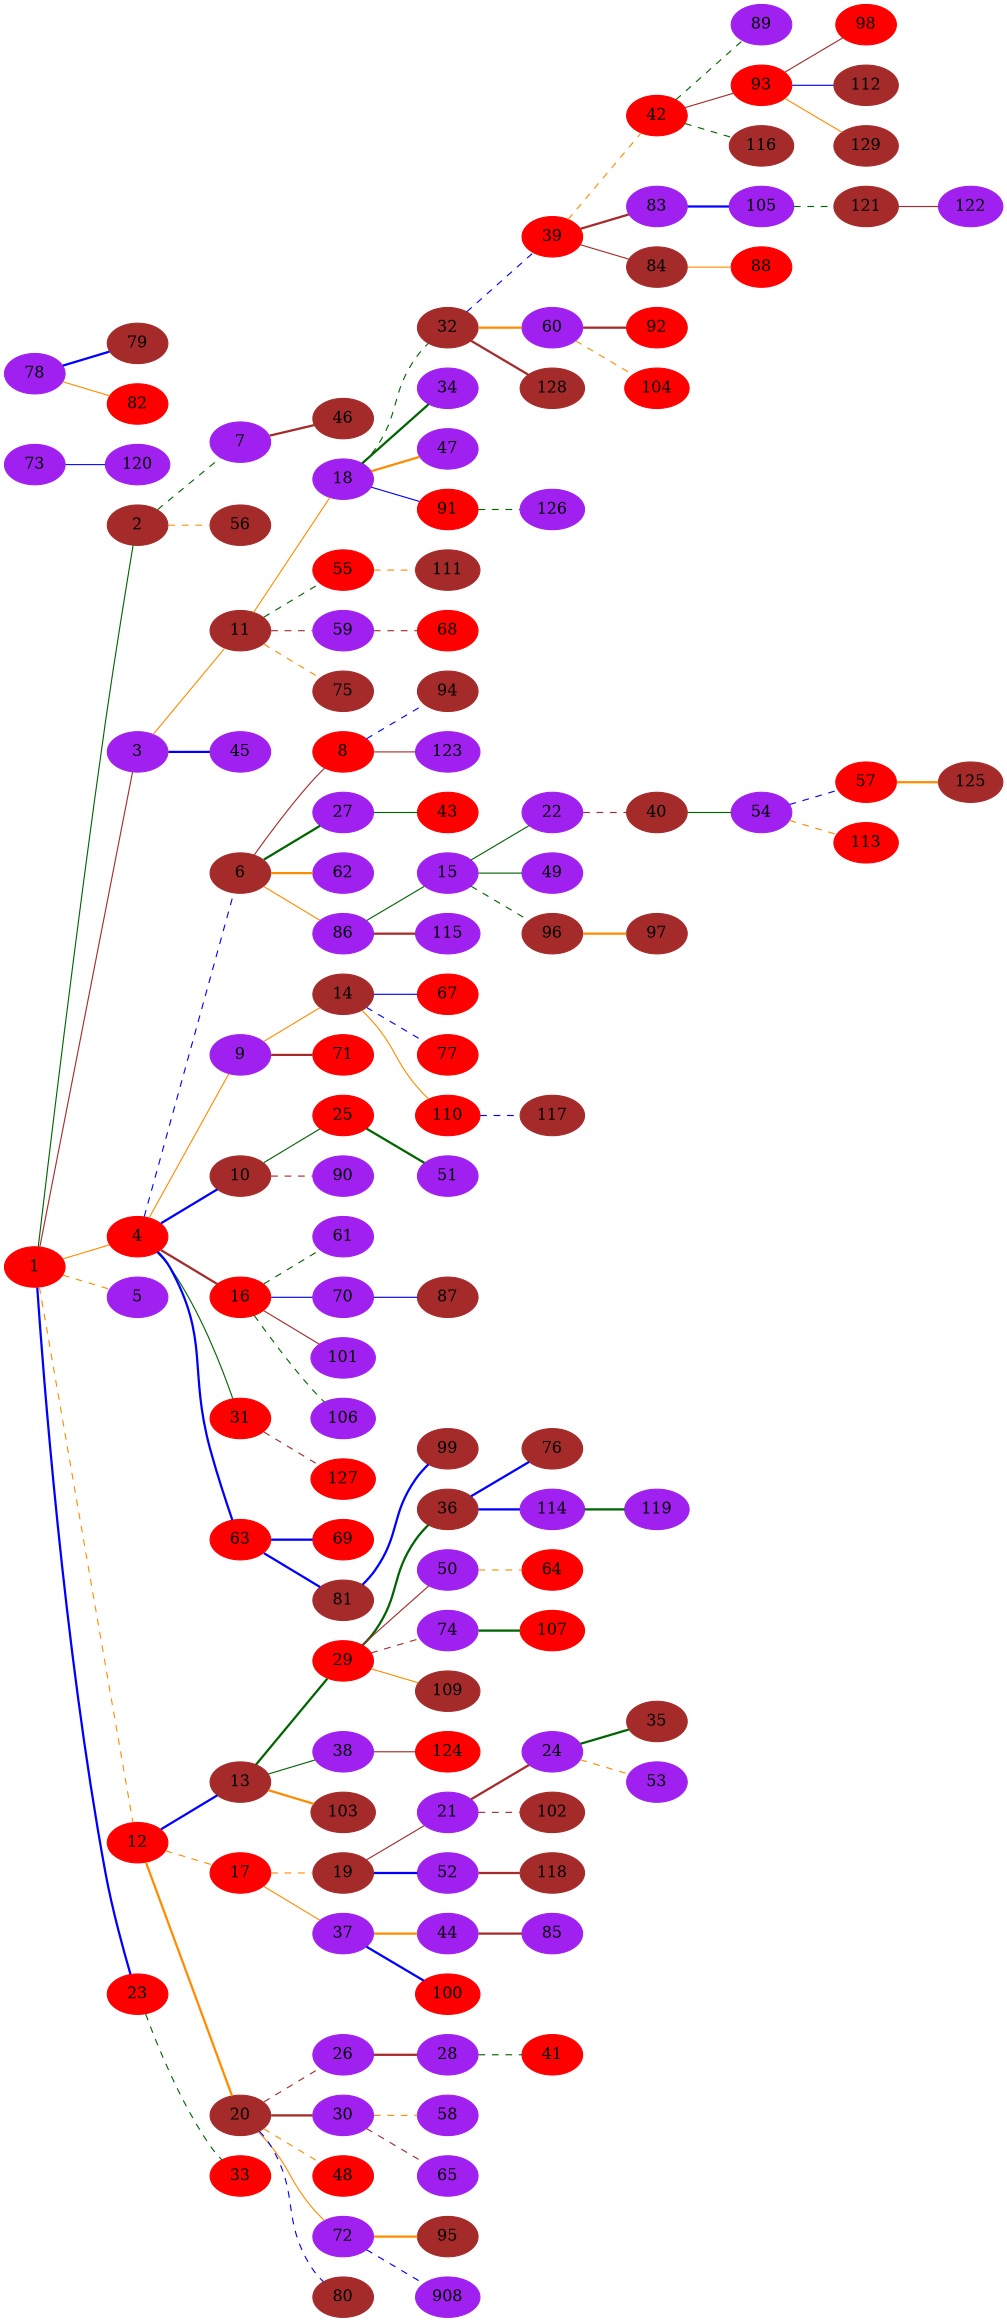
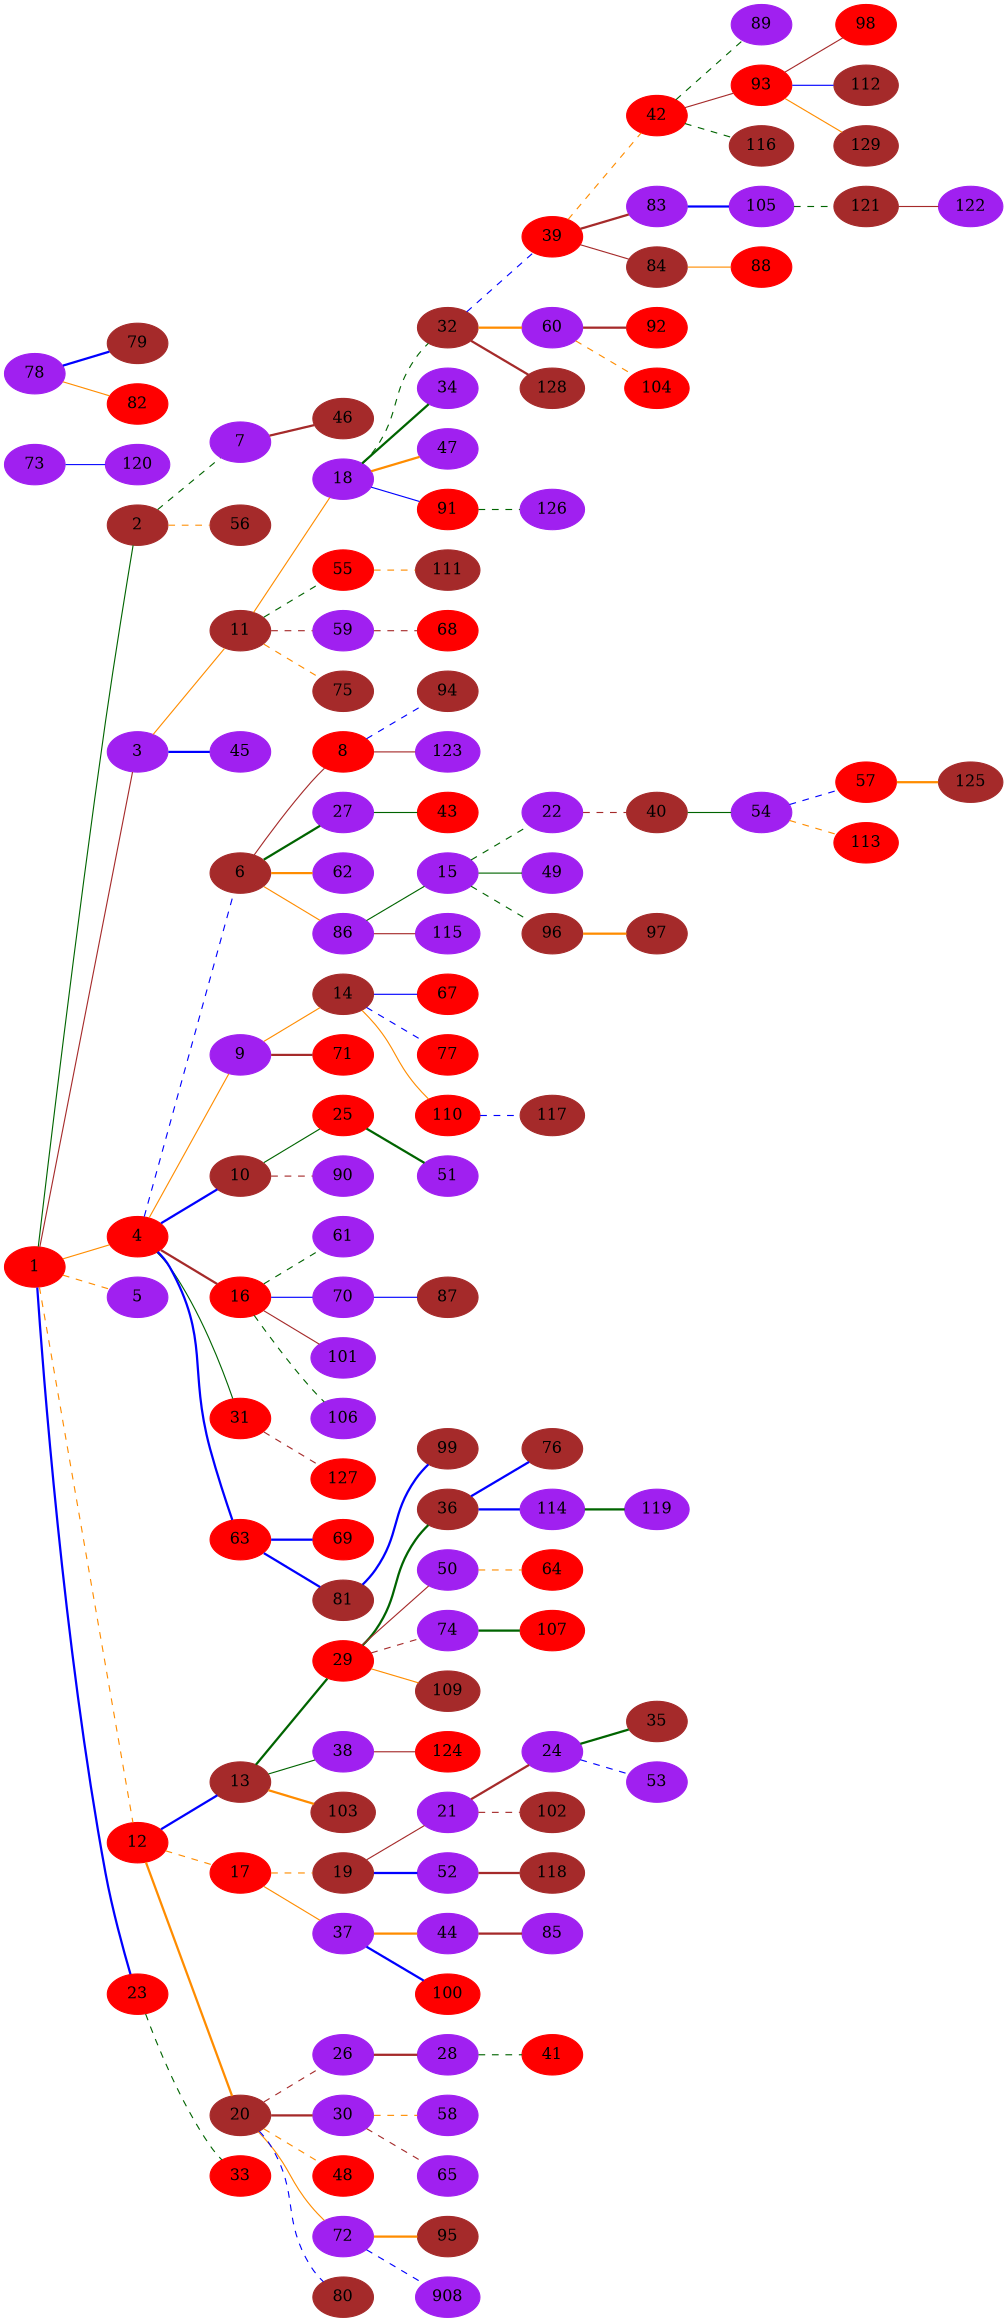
  graph {
    rankdir=LR
    node [color=purple style=filled]
    edge [color=darkorange style=dashed]
    1 [color=red]
    2 [color=brown]
    3
    4 [color=red]
    5
    12 [color=red]
    23 [color=red]
    7
    56 [color=brown]
    11 [color=brown]
    45
    6 [color=brown]
    9
    10 [color=brown]
    16 [color=red]
    31 [color=red]
    63 [color=red]
    13 [color=brown]
    17 [color=red]
    20 [color=brown]
    33 [color=red]
    46 [color=brown]
    18
    55 [color=red]
    59
    75 [color=brown]
    8 [color=red]
    27
    62
    86
    14 [color=brown]
    71 [color=red]
    25 [color=red]
    90
    61
    70
    101
    106
    127 [color=red]
    69 [color=red]
    81 [color=brown]
    94 [color=brown]
    123
    43 [color=red]
    15
    115
    67 [color=red]
    77 [color=red]
    110 [color=red]
    22
    49
    96 [color=brown]
    51
    32 [color=brown]
    34
    47
    91 [color=red]
    111 [color=brown]
    68 [color=red]
    29 [color=red]
    38
    103 [color=brown]
    19 [color=brown]
    37
    26
    30
    48 [color=red]
    72
    80 [color=brown]
    36 [color=brown]
    50
    74
    109 [color=brown]
    124 [color=red]
    117 [color=brown]
    40 [color=brown]
    97 [color=brown]
    87 [color=brown]
    21
    52
    44
    100 [color=red]
    39 [color=red]
    60
    128 [color=brown]
    126
    24
    102 [color=brown]
    118 [color=brown]
    28
    58
    65
    95 [color=brown]
    n94 [label=908]
    35 [color=brown]
    53
    54
    41 [color=red]
    76 [color=brown]
    114
    64 [color=red]
    107 [color=red]
    42 [color=red]
    83
    84 [color=brown]
    92 [color=red]
    104 [color=red]
    119
    85
    89
    93 [color=red]
    116 [color=brown]
    105
    88 [color=red]
    57 [color=red]
    113 [color=red]
    98 [color=red]
    112 [color=brown]
    129 [color=brown]
    125 [color=brown]
    99 [color=brown]
    73
    120
    79 [color=brown]
    78
    82 [color=red]
    121 [color=brown]
    122
    1 -- 2 [color=darkgreen style=solid]
    1 -- 3 [color=brown style=solid]
    1 -- 4 [style=solid]
    1 -- 5
    1 -- 12
    1 -- 23 [color=blue style=bold]
    2 -- 7 [color=darkgreen]
    2 -- 56
    3 -- 11 [style=solid]
    3 -- 45 [color=blue style=bold]
    4 -- 6 [color=blue]
    4 -- 9 [style=solid]
    4 -- 10 [color=blue style=bold]
    4 -- 16 [color=brown style=bold]
    4 -- 31 [color=darkgreen style=solid]
    4 -- 63 [color=blue style=bold]
    12 -- 13 [color=blue style=bold]
    12 -- 17
    12 -- 20 [style=bold]
    23 -- 33 [color=darkgreen]
    7 -- 46 [color=brown style=bold]
    11 -- 18 [style=solid]
    11 -- 55 [color=darkgreen]
    11 -- 59 [color=brown]
    11 -- 75
    6 -- 8 [color=brown style=solid]
    6 -- 27 [color=darkgreen style=bold]
    6 -- 62 [style=bold]
    6 -- 86 [style=solid]
    9 -- 14 [style=solid]
    9 -- 71 [color=brown style=bold]
    10 -- 25 [color=darkgreen style=solid]
    10 -- 90 [color=brown]
    16 -- 61 [color=darkgreen]
    16 -- 70 [color=blue style=solid]
    16 -- 101 [color=brown style=solid]
    16 -- 106 [color=darkgreen]
    31 -- 127 [color=brown]
    63 -- 69 [color=blue style=bold]
    63 -- 81 [color=blue style=bold]
    13 -- 29 [color=darkgreen style=bold]
    13 -- 38 [color=darkgreen style=solid]
    13 -- 103 [style=bold]
    17 -- 19
    17 -- 37 [style=solid]
    20 -- 26 [color=brown]
    20 -- 30 [color=brown style=bold]
    20 -- 48
    20 -- 72 [style=solid]
    20 -- 80 [color=blue]
    18 -- 32 [color=darkgreen]
    18 -- 34 [color=darkgreen style=bold]
    18 -- 47 [style=bold]
    18 -- 91 [color=blue style=solid]
    55 -- 111
    59 -- 68 [color=brown]
    8 -- 94 [color=blue]
    8 -- 123 [color=brown style=solid]
    27 -- 43 [color=darkgreen style=solid]
    86 -- 15 [color=darkgreen style=solid]
-   86 -- 115 [color=brown style=bold]
+   86 -- 115 [color=brown style=solid]
    14 -- 67 [color=blue style=solid]
    14 -- 77 [color=blue]
    14 -- 110 [style=solid]
    25 -- 51 [color=darkgreen style=bold]
    70 -- 87 [color=blue style=solid]
    81 -- 99 [color=blue style=bold]
-   15 -- 22 [color=darkgreen style=solid]
+   15 -- 22 [color=darkgreen]
    15 -- 49 [color=darkgreen style=solid]
    15 -- 96 [color=darkgreen]
    110 -- 117 [color=blue]
    22 -- 40 [color=brown]
    96 -- 97 [style=bold]
    32 -- 39 [color=blue]
    32 -- 60 [style=bold]
    32 -- 128 [color=brown style=bold]
    91 -- 126 [color=darkgreen]
    29 -- 36 [color=darkgreen style=bold]
    29 -- 50 [color=brown style=solid]
    29 -- 74 [color=brown]
    29 -- 109 [style=solid]
    38 -- 124 [color=brown style=solid]
    19 -- 21 [color=brown style=solid]
    19 -- 52 [color=blue style=bold]
    37 -- 44 [style=bold]
    37 -- 100 [color=blue style=bold]
    26 -- 28 [color=brown style=bold]
    30 -- 58
    30 -- 65 [color=brown]
    72 -- 95 [style=bold]
    72 -- n94 [color=blue]
    36 -- 76 [color=blue style=bold]
    36 -- 114 [color=blue style=bold]
    50 -- 64
    74 -- 107 [color=darkgreen style=bold]
    40 -- 54 [color=darkgreen style=solid]
    21 -- 24 [color=brown style=bold]
    21 -- 102 [color=brown]
    52 -- 118 [color=brown style=bold]
    44 -- 85 [color=brown style=bold]
    39 -- 42
    39 -- 83 [color=brown style=bold]
    39 -- 84 [color=brown style=solid]
    60 -- 92 [color=brown style=bold]
    60 -- 104
    24 -- 35 [color=darkgreen style=bold]
-   24 -- 53
+   24 -- 53 [color=blue]
    28 -- 41 [color=darkgreen]
    54 -- 57 [color=blue]
    54 -- 113
    114 -- 119 [color=darkgreen style=bold]
    42 -- 89 [color=darkgreen]
    42 -- 93 [color=brown style=solid]
    42 -- 116 [color=darkgreen]
    83 -- 105 [color=blue style=bold]
    84 -- 88 [style=solid]
    93 -- 98 [color=brown style=solid]
    93 -- 112 [color=blue style=solid]
    93 -- 129 [style=solid]
    105 -- 121 [color=darkgreen]
    57 -- 125 [style=bold]
    73 -- 120 [color=blue style=solid]
    78 -- 79 [color=blue style=bold]
    78 -- 82 [style=solid]
    121 -- 122 [color=brown style=solid]
  }
